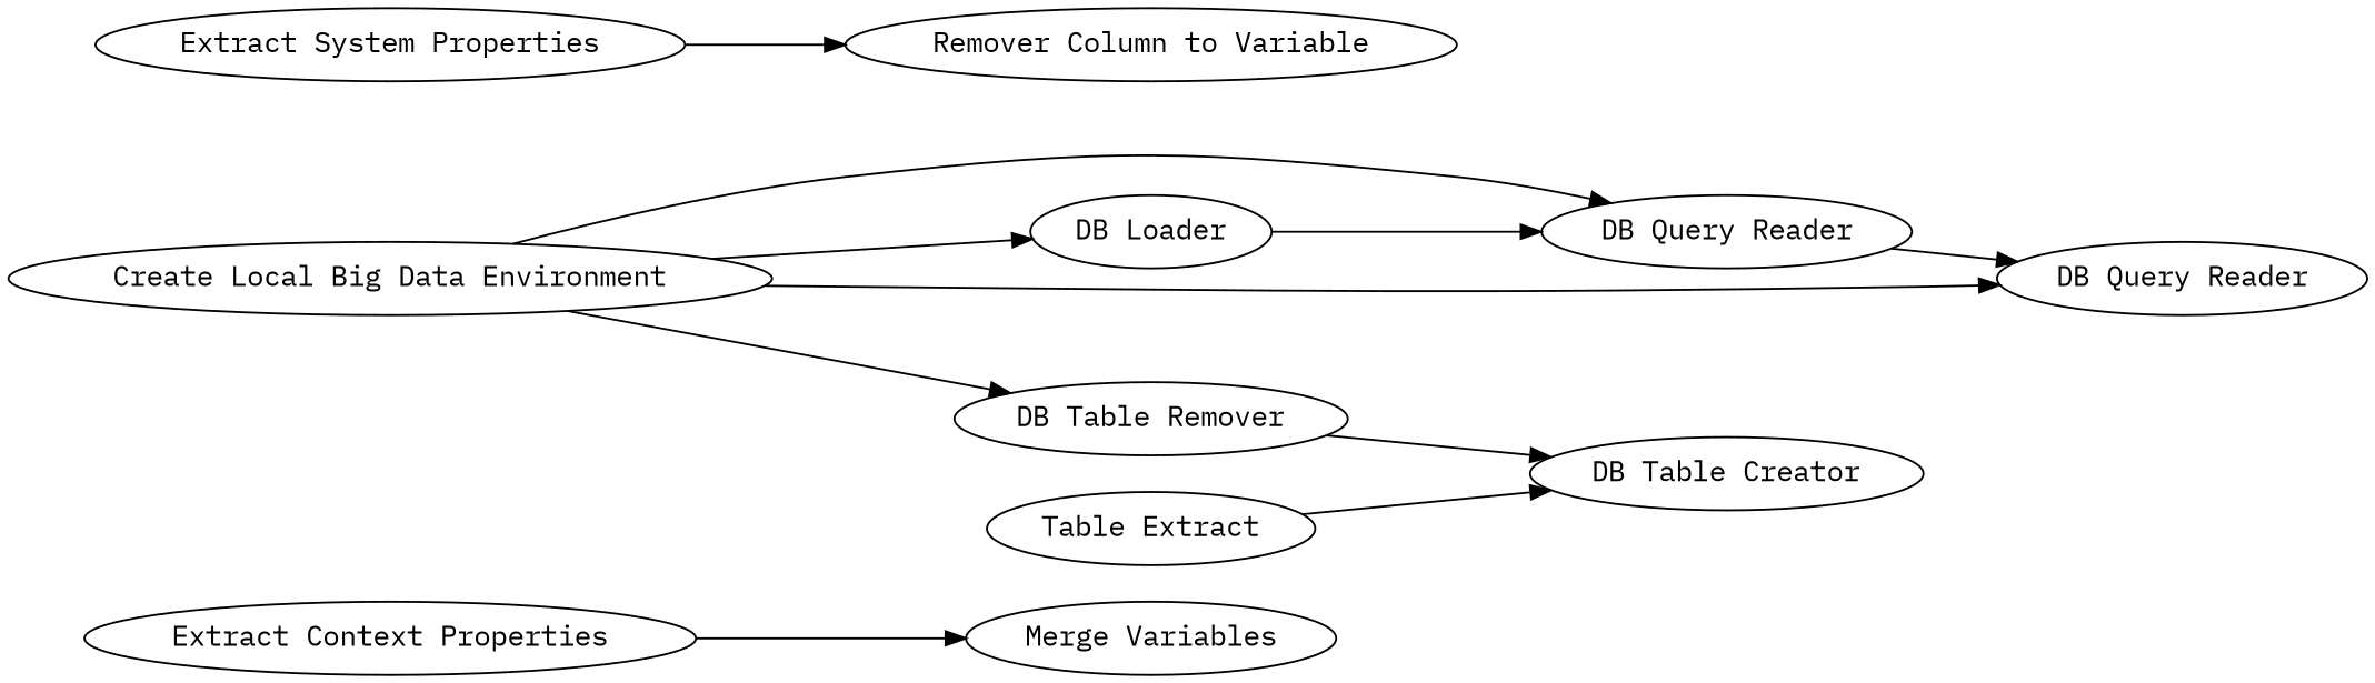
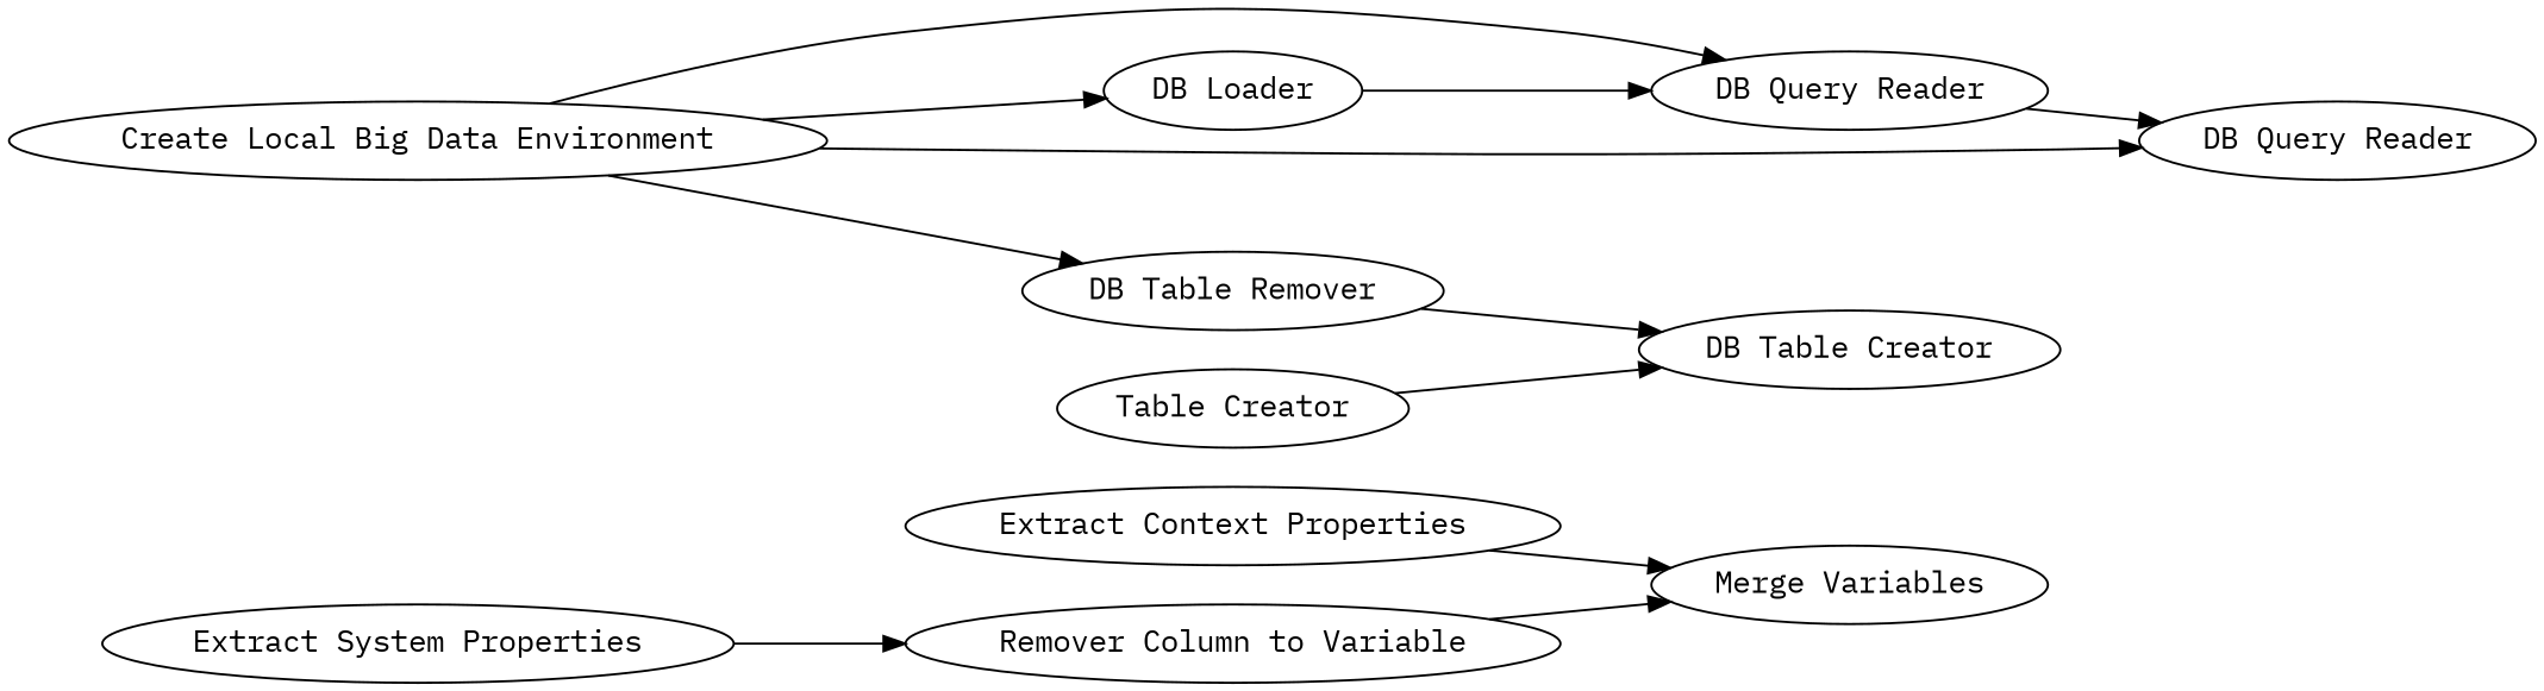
  digraph {
    fontname="IBM Plex Mono"
    rankdir=LR
    node [fontname="IBM Plex Mono"]
    edge [fontname="IBM Plex Mono"]
    n1 [label="Extract Context Properties"]
    n2 [label="Merge Variables"]
    n3 [label="Create Local Big Data Environment"]
    n4 [label="DB Query Reader"]
    n5 [label="DB Query Reader"]
    n6 [label="DB Table Remover"]
    n7 [label="DB Loader"]
    n8 [label="DB Table Creator"]
    n9 [label="Remover Column to Variable"]
-   n10 [label="Table Extract"]
+   n10 [label="Table Creator"]
    n11 [label="Extract System Properties"]
    n1 -> n2
    n3 -> n4
    n3 -> n5
    n3 -> n6
    n3 -> n7
    n4 -> n5
    n6 -> n8
    n7 -> n4
+   n9 -> n2
    n10 -> n8
    n11 -> n9
  }
